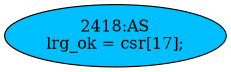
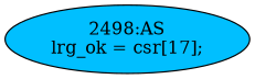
  strict digraph {
    rankdir=LR
-   n1 [ast="<pyverilog.vparser.ast.Assign object at 0x7f13b5568290>" def_var="['lrg_ok']" fillcolor=deepskyblue label="2418:AS\nlrg_ok = csr[17];" statements="[]" style=filled typ=Assign use_var="['csr']"]
+   n1 [ast="<pyverilog.vparser.ast.Assign object at 0x7f13b5568290>" def_var="['lrg_ok']" fillcolor=deepskyblue label="2498:AS\nlrg_ok = csr[17];" statements="[]" style=filled typ=Assign use_var="['csr']"]
  }
